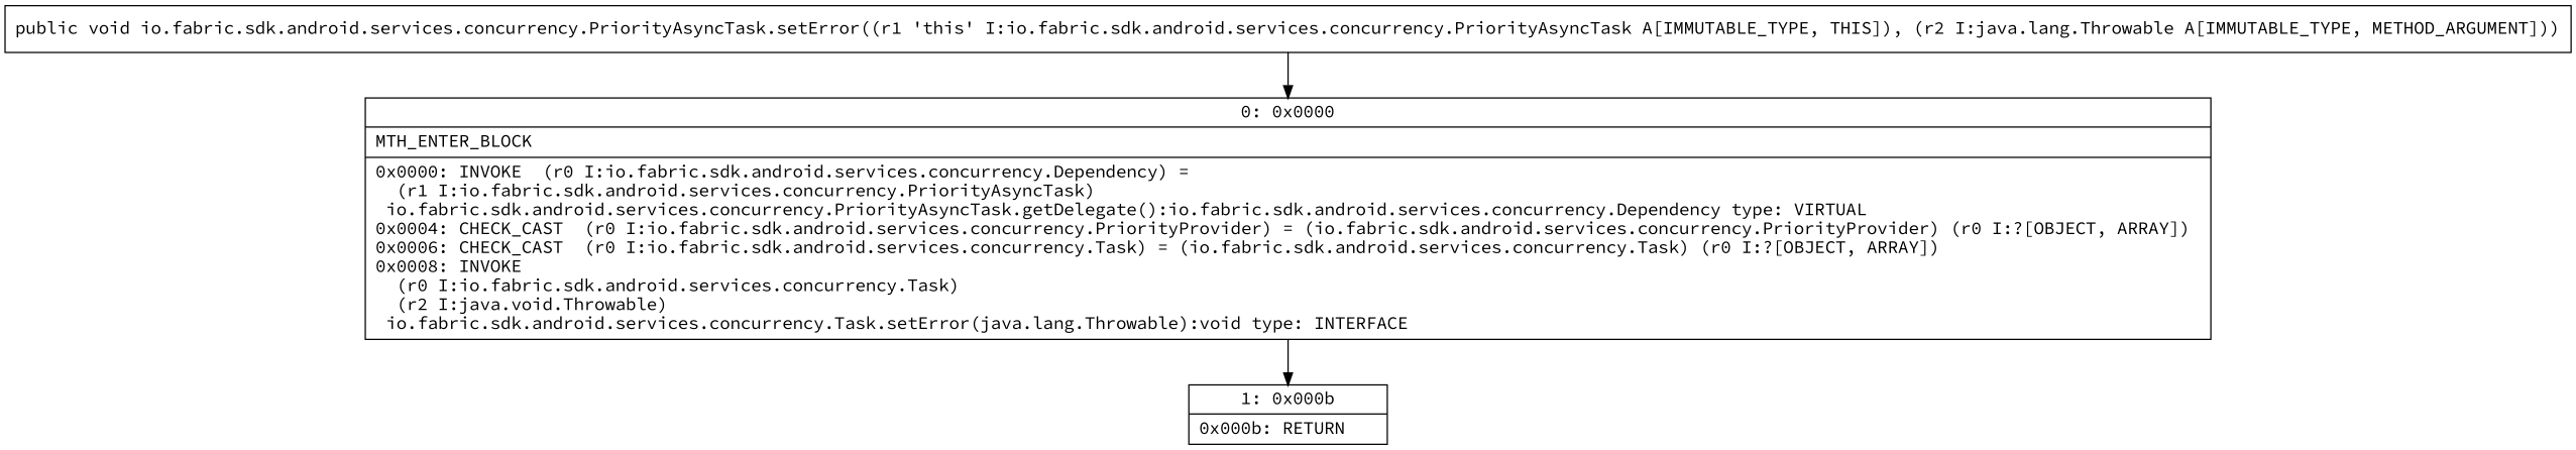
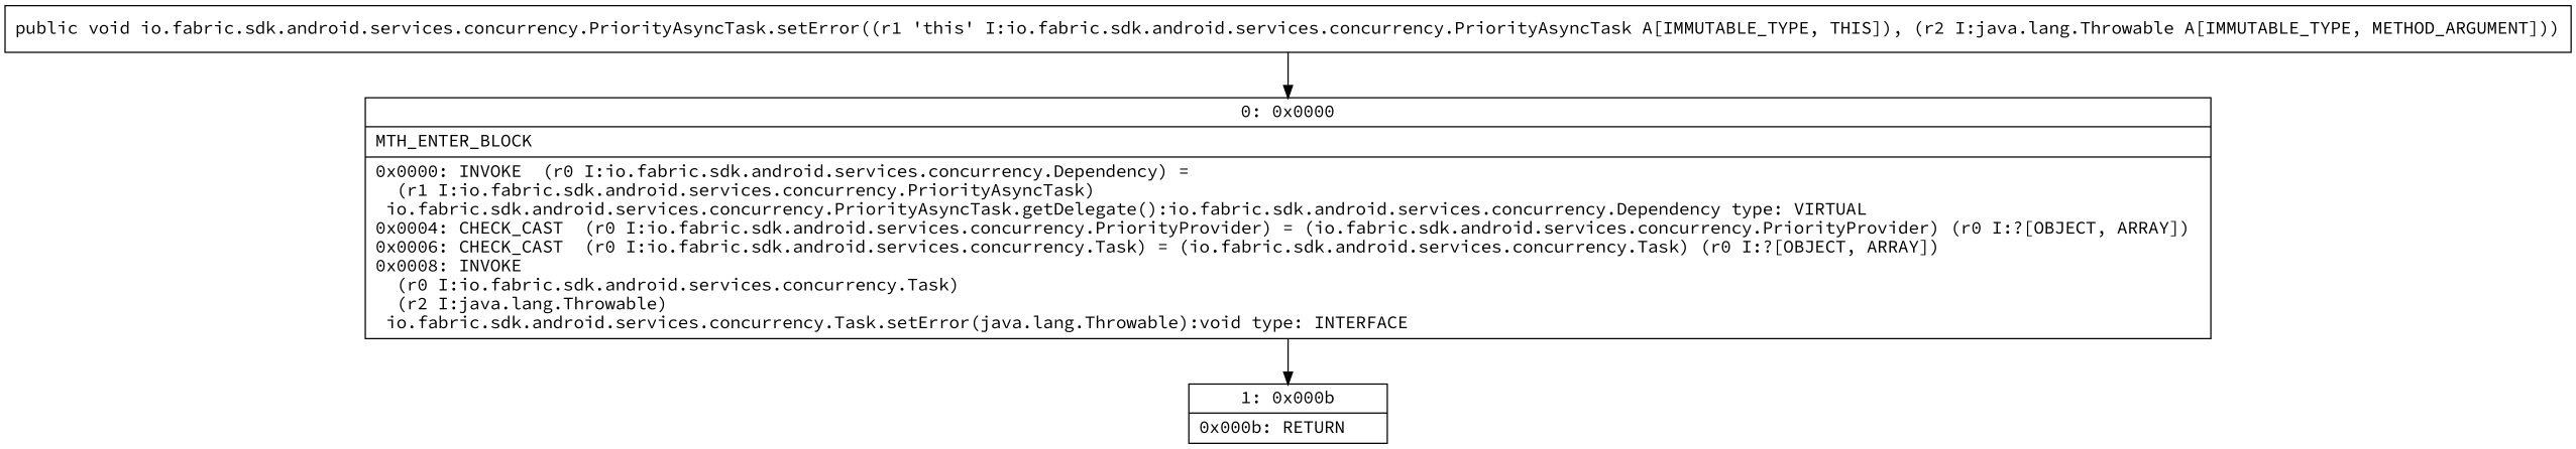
  digraph {
    fontname="Source Code Pro"
    node [shape=record fontname="Source Code Pro"]
    edge [fontname="Source Code Pro"]
-   n1 [label="{0\:\ 0x0000|MTH_ENTER_BLOCK\l|0x0000: INVOKE  (r0 I:io.fabric.sdk.android.services.concurrency.Dependency) = \l  (r1 I:io.fabric.sdk.android.services.concurrency.PriorityAsyncTask)\l io.fabric.sdk.android.services.concurrency.PriorityAsyncTask.getDelegate():io.fabric.sdk.android.services.concurrency.Dependency type: VIRTUAL \l0x0004: CHECK_CAST  (r0 I:io.fabric.sdk.android.services.concurrency.PriorityProvider) = (io.fabric.sdk.android.services.concurrency.PriorityProvider) (r0 I:?[OBJECT, ARRAY]) \l0x0006: CHECK_CAST  (r0 I:io.fabric.sdk.android.services.concurrency.Task) = (io.fabric.sdk.android.services.concurrency.Task) (r0 I:?[OBJECT, ARRAY]) \l0x0008: INVOKE  \l  (r0 I:io.fabric.sdk.android.services.concurrency.Task)\l  (r2 I:java.void.Throwable)\l io.fabric.sdk.android.services.concurrency.Task.setError(java.lang.Throwable):void type: INTERFACE \l}"]
+   n1 [label="{0\:\ 0x0000|MTH_ENTER_BLOCK\l|0x0000: INVOKE  (r0 I:io.fabric.sdk.android.services.concurrency.Dependency) = \l  (r1 I:io.fabric.sdk.android.services.concurrency.PriorityAsyncTask)\l io.fabric.sdk.android.services.concurrency.PriorityAsyncTask.getDelegate():io.fabric.sdk.android.services.concurrency.Dependency type: VIRTUAL \l0x0004: CHECK_CAST  (r0 I:io.fabric.sdk.android.services.concurrency.PriorityProvider) = (io.fabric.sdk.android.services.concurrency.PriorityProvider) (r0 I:?[OBJECT, ARRAY]) \l0x0006: CHECK_CAST  (r0 I:io.fabric.sdk.android.services.concurrency.Task) = (io.fabric.sdk.android.services.concurrency.Task) (r0 I:?[OBJECT, ARRAY]) \l0x0008: INVOKE  \l  (r0 I:io.fabric.sdk.android.services.concurrency.Task)\l  (r2 I:java.lang.Throwable)\l io.fabric.sdk.android.services.concurrency.Task.setError(java.lang.Throwable):void type: INTERFACE \l}"]
    n2 [label="{1\:\ 0x000b|0x000b: RETURN   \l}"]
    n3 [label="{public void io.fabric.sdk.android.services.concurrency.PriorityAsyncTask.setError((r1 'this' I:io.fabric.sdk.android.services.concurrency.PriorityAsyncTask A[IMMUTABLE_TYPE, THIS]), (r2 I:java.lang.Throwable A[IMMUTABLE_TYPE, METHOD_ARGUMENT])) }"]
    n1 -> n2
    n3 -> n1
  }
